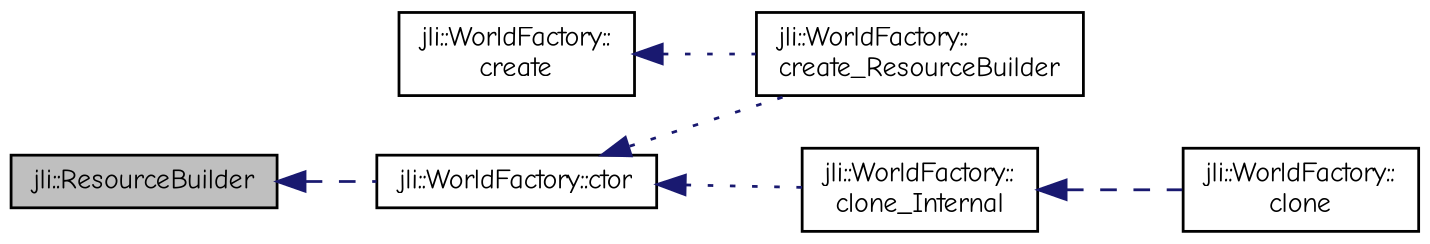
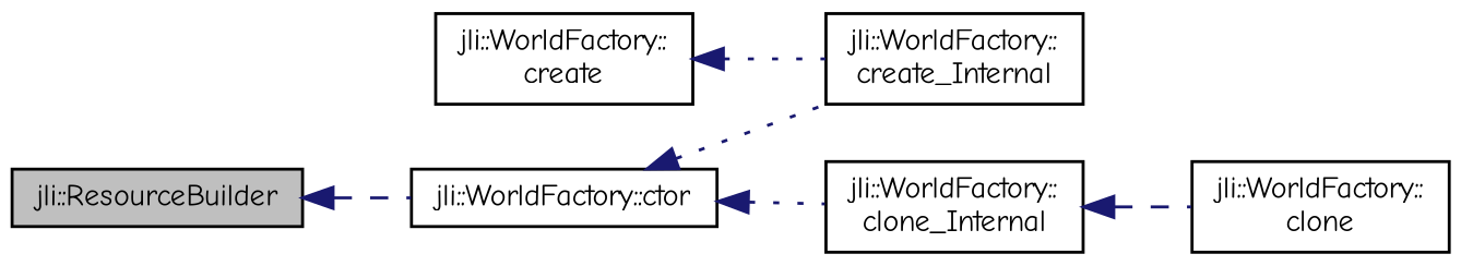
  digraph {
    fontname="Comic Neue"
    rankdir=LR
    node [color=black fillcolor=white fontname="Comic Neue" fontsize=10 shape=record style=filled]
    edge [color=midnightblue dir=back fontname="Comic Neue" fontsize=10 labelfontname=Helvetica labelfontsize=10 style=dotted]
    n1 [fillcolor=grey75 fontcolor=black height=0.2 label="jli::ResourceBuilder" width=0.4]
    n2 [height=0.2 label="jli::WorldFactory::ctor" width=0.4]
-   n3 [height=0.2 label="jli::WorldFactory::\lcreate_ResourceBuilder" width=0.4]
+   n3 [height=0.2 label="jli::WorldFactory::\lcreate_Internal" width=0.4]
    n4 [height=0.2 label="jli::WorldFactory::\lclone_Internal" width=0.4]
    n5 [height=0.2 label="jli::WorldFactory::\lclone" width=0.4]
    n6 [height=0.2 label="jli::WorldFactory::\lcreate" width=0.4]
    n1 -> n2 [style=dashed]
    n2 -> n3
    n2 -> n4
    n4 -> n5 [style=dashed]
    n6 -> n3
  }
